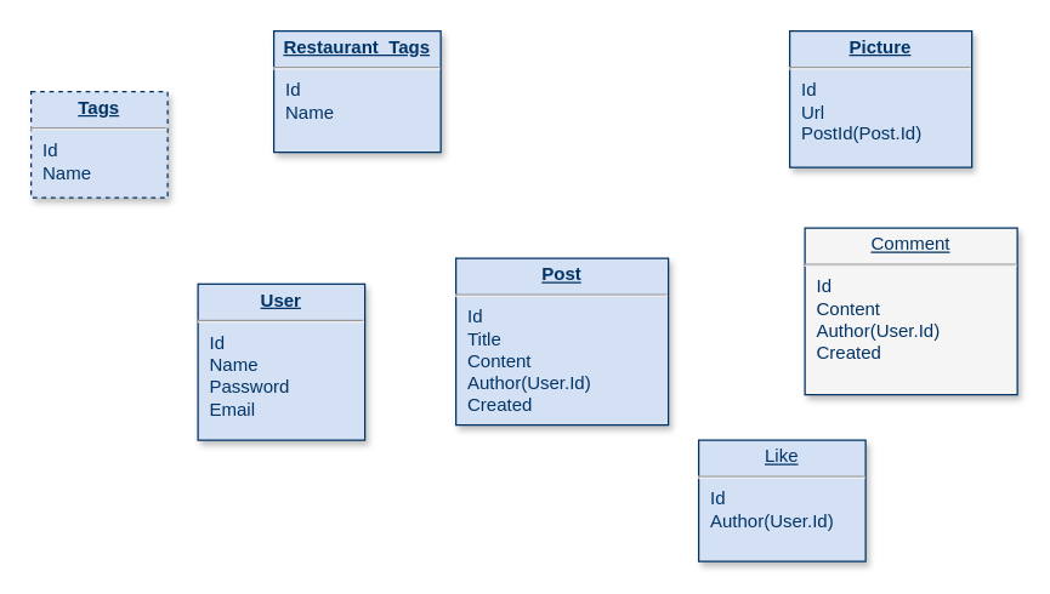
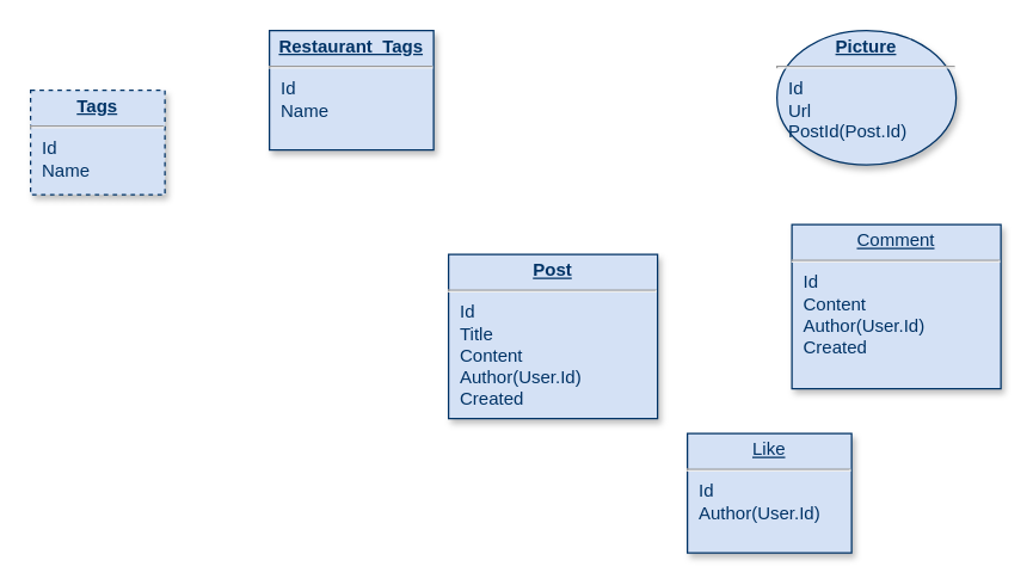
  <mxCell id="0" />
  <mxCell id="1" parent="0" />
- <mxCell id="2" value="&lt;p style=&quot;margin: 0px; margin-top: 4px; text-align: center; text-decoration: underline;&quot;&gt;&lt;b&gt;Picture&lt;/b&gt;&lt;/p&gt;&lt;hr&gt;&lt;p style=&quot;margin: 0px; margin-left: 8px;&quot;&gt;Id&lt;/p&gt;&lt;p style=&quot;margin: 0px; margin-left: 8px;&quot;&gt;Url&lt;/p&gt;&lt;p style=&quot;margin: 0px; margin-left: 8px;&quot;&gt;PostId(Post.Id)&lt;/p&gt;" style="verticalAlign=top;align=left;overflow=fill;fontSize=12;fontFamily=Helvetica;html=1;strokeColor=#003366;shadow=1;fillColor=#D4E1F5;fontColor=#003366" parent="1" vertex="1"><mxGeometry x="520" y="20" width="120" height="90" as="geometry" /></mxCell>
- <mxCell id="3" value="&lt;p style=&quot;margin: 0px; margin-top: 4px; text-align: center; text-decoration: underline;&quot;&gt;&lt;b&gt;User&lt;/b&gt;&lt;/p&gt;&lt;hr&gt;&lt;p style=&quot;margin: 0px; margin-left: 8px;&quot;&gt;Id&lt;/p&gt;&lt;p style=&quot;margin: 0px; margin-left: 8px;&quot;&gt;Name&lt;/p&gt;&lt;p style=&quot;margin: 0px; margin-left: 8px;&quot;&gt;Password&lt;/p&gt;&lt;p style=&quot;margin: 0px; margin-left: 8px;&quot;&gt;Email&lt;/p&gt;" style="verticalAlign=top;align=left;overflow=fill;fontSize=12;fontFamily=Helvetica;html=1;strokeColor=#003366;shadow=1;fillColor=#D4E1F5;fontColor=#003366" parent="1" vertex="1"><mxGeometry x="130" y="186.96" width="110" height="103.04" as="geometry" /></mxCell>
+ <mxCell id="2" value="&lt;p style=&quot;margin: 0px; margin-top: 4px; text-align: center; text-decoration: underline;&quot;&gt;&lt;b&gt;Picture&lt;/b&gt;&lt;/p&gt;&lt;hr&gt;&lt;p style=&quot;margin: 0px; margin-left: 8px;&quot;&gt;Id&lt;/p&gt;&lt;p style=&quot;margin: 0px; margin-left: 8px;&quot;&gt;Url&lt;/p&gt;&lt;p style=&quot;margin: 0px; margin-left: 8px;&quot;&gt;PostId(Post.Id)&lt;/p&gt;" style="ellipse;verticalAlign=top;align=left;overflow=fill;fontSize=12;fontFamily=Helvetica;html=1;strokeColor=#003366;shadow=1;fillColor=#D4E1F5;fontColor=#003366;" parent="1" vertex="1"><mxGeometry x="520" y="20" width="120" height="90" as="geometry" /></mxCell>
  <mxCell id="4" value="&lt;p style=&quot;margin: 0px; margin-top: 4px; text-align: center; text-decoration: underline;&quot;&gt;&lt;b&gt;Post&lt;/b&gt;&lt;/p&gt;&lt;hr&gt;&lt;p style=&quot;margin: 0px; margin-left: 8px;&quot;&gt;Id&lt;/p&gt;&lt;p style=&quot;margin: 0px; margin-left: 8px;&quot;&gt;Title&lt;/p&gt;&lt;p style=&quot;margin: 0px; margin-left: 8px;&quot;&gt;Content&lt;/p&gt;&lt;p style=&quot;margin: 0px; margin-left: 8px;&quot;&gt;Author(User.Id)&lt;/p&gt;&lt;p style=&quot;margin: 0px; margin-left: 8px;&quot;&gt;Created&lt;/p&gt;&lt;p style=&quot;margin: 0px; margin-left: 8px;&quot;&gt;&lt;br&gt;&lt;/p&gt;" style="verticalAlign=top;align=left;overflow=fill;fontSize=12;fontFamily=Helvetica;html=1;strokeColor=#003366;shadow=1;fillColor=#D4E1F5;fontColor=#003366" parent="1" vertex="1"><mxGeometry x="300" y="170" width="140" height="110" as="geometry" /></mxCell>
  <mxCell id="5" style="edgeStyle=orthogonalEdgeStyle;rounded=0;orthogonalLoop=1;jettySize=auto;html=1;exitX=0.5;exitY=1;exitDx=0;exitDy=0;" edge="1" parent="1" source="4" target="4"><mxGeometry relative="1" as="geometry" /></mxCell>
- <mxCell id="6" value="&lt;p style=&quot;margin: 0px; margin-top: 4px; text-align: center; text-decoration: underline;&quot;&gt;Comment&lt;/p&gt;&lt;hr&gt;&lt;p style=&quot;margin: 0px; margin-left: 8px;&quot;&gt;Id&lt;/p&gt;&lt;p style=&quot;margin: 0px; margin-left: 8px;&quot;&gt;Content&lt;/p&gt;&lt;p style=&quot;margin: 0px; margin-left: 8px;&quot;&gt;Author(User.Id)&lt;/p&gt;&lt;p style=&quot;margin: 0px; margin-left: 8px;&quot;&gt;Created&lt;/p&gt;&lt;p style=&quot;margin: 0px; margin-left: 8px;&quot;&gt;&lt;br&gt;&lt;/p&gt;" style="verticalAlign=top;align=left;overflow=fill;fontSize=12;fontFamily=Helvetica;html=1;strokeColor=#003366;shadow=1;fillColor=#f5f5f5;fontColor=#003366;" vertex="1" parent="1"><mxGeometry x="530" y="150" width="140" height="110" as="geometry" /></mxCell>
+ <mxCell id="6" value="&lt;p style=&quot;margin: 0px; margin-top: 4px; text-align: center; text-decoration: underline;&quot;&gt;Comment&lt;/p&gt;&lt;hr&gt;&lt;p style=&quot;margin: 0px; margin-left: 8px;&quot;&gt;Id&lt;/p&gt;&lt;p style=&quot;margin: 0px; margin-left: 8px;&quot;&gt;Content&lt;/p&gt;&lt;p style=&quot;margin: 0px; margin-left: 8px;&quot;&gt;Author(User.Id)&lt;/p&gt;&lt;p style=&quot;margin: 0px; margin-left: 8px;&quot;&gt;Created&lt;/p&gt;&lt;p style=&quot;margin: 0px; margin-left: 8px;&quot;&gt;&lt;br&gt;&lt;/p&gt;" style="verticalAlign=top;align=left;overflow=fill;fontSize=12;fontFamily=Helvetica;html=1;strokeColor=#003366;shadow=1;fillColor=#D4E1F5;fontColor=#003366" vertex="1" parent="1"><mxGeometry x="530" y="150" width="140" height="110" as="geometry" /></mxCell>
  <mxCell id="7" value="&lt;p style=&quot;margin: 0px; margin-top: 4px; text-align: center; text-decoration: underline;&quot;&gt;&lt;b&gt;Tags&lt;/b&gt;&lt;/p&gt;&lt;hr&gt;&lt;p style=&quot;margin: 0px; margin-left: 8px;&quot;&gt;Id&lt;/p&gt;&lt;p style=&quot;margin: 0px; margin-left: 8px;&quot;&gt;Name&lt;/p&gt;&lt;p style=&quot;margin: 0px; margin-left: 8px;&quot;&gt;&lt;br&gt;&lt;/p&gt;" style="verticalAlign=top;align=left;overflow=fill;fontSize=12;fontFamily=Helvetica;html=1;strokeColor=#003366;shadow=1;fillColor=#D4E1F5;fontColor=#003366;dashed=1;" vertex="1" parent="1"><mxGeometry x="20" y="60" width="90" height="70" as="geometry" /></mxCell>
  <mxCell id="8" value="&lt;p style=&quot;margin: 0px; margin-top: 4px; text-align: center; text-decoration: underline;&quot;&gt;&lt;b&gt;Restaurant_Tags&lt;/b&gt;&lt;/p&gt;&lt;hr&gt;&lt;p style=&quot;margin: 0px; margin-left: 8px;&quot;&gt;Id&lt;/p&gt;&lt;p style=&quot;margin: 0px; margin-left: 8px;&quot;&gt;Name&lt;/p&gt;&lt;p style=&quot;margin: 0px; margin-left: 8px;&quot;&gt;&lt;br&gt;&lt;/p&gt;" style="verticalAlign=top;align=left;overflow=fill;fontSize=12;fontFamily=Helvetica;html=1;strokeColor=#003366;shadow=1;fillColor=#D4E1F5;fontColor=#003366" vertex="1" parent="1"><mxGeometry x="180" y="20" width="110" height="80" as="geometry" /></mxCell>
  <mxCell id="9" value="&lt;p style=&quot;margin: 0px; margin-top: 4px; text-align: center; text-decoration: underline;&quot;&gt;Like&lt;/p&gt;&lt;hr&gt;&lt;p style=&quot;margin: 0px; margin-left: 8px;&quot;&gt;Id&lt;/p&gt;&lt;p style=&quot;margin: 0px; margin-left: 8px;&quot;&gt;Author(User.Id)&lt;/p&gt;" style="verticalAlign=top;align=left;overflow=fill;fontSize=12;fontFamily=Helvetica;html=1;strokeColor=#003366;shadow=1;fillColor=#D4E1F5;fontColor=#003366" vertex="1" parent="1"><mxGeometry x="460" y="290" width="110" height="80" as="geometry" /></mxCell>
